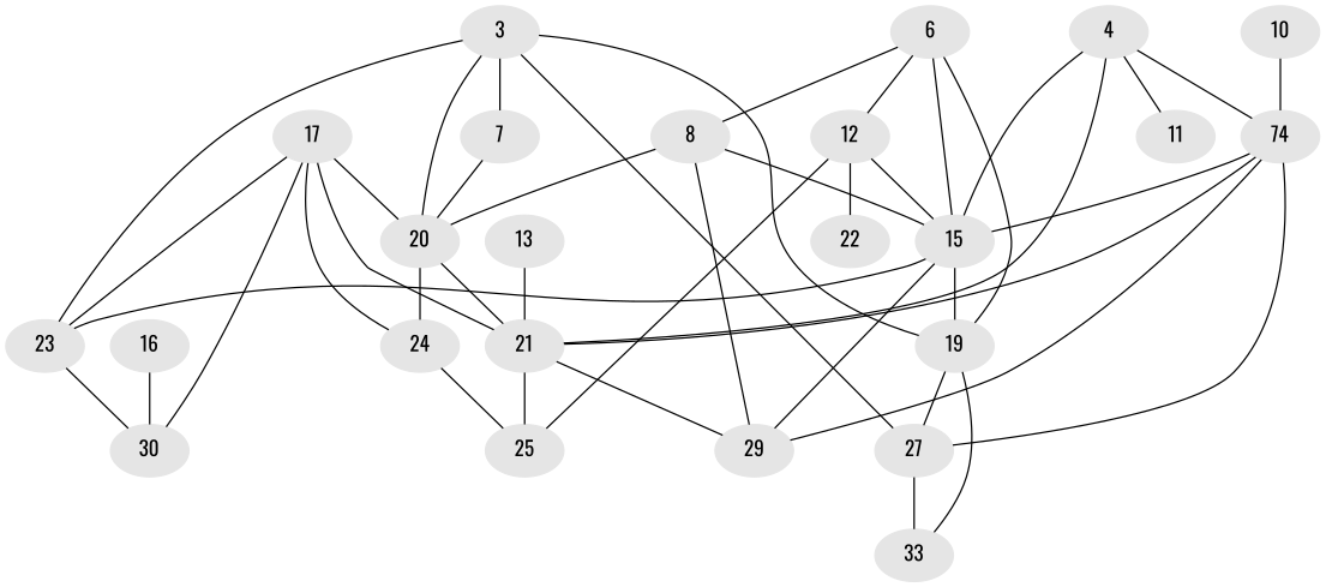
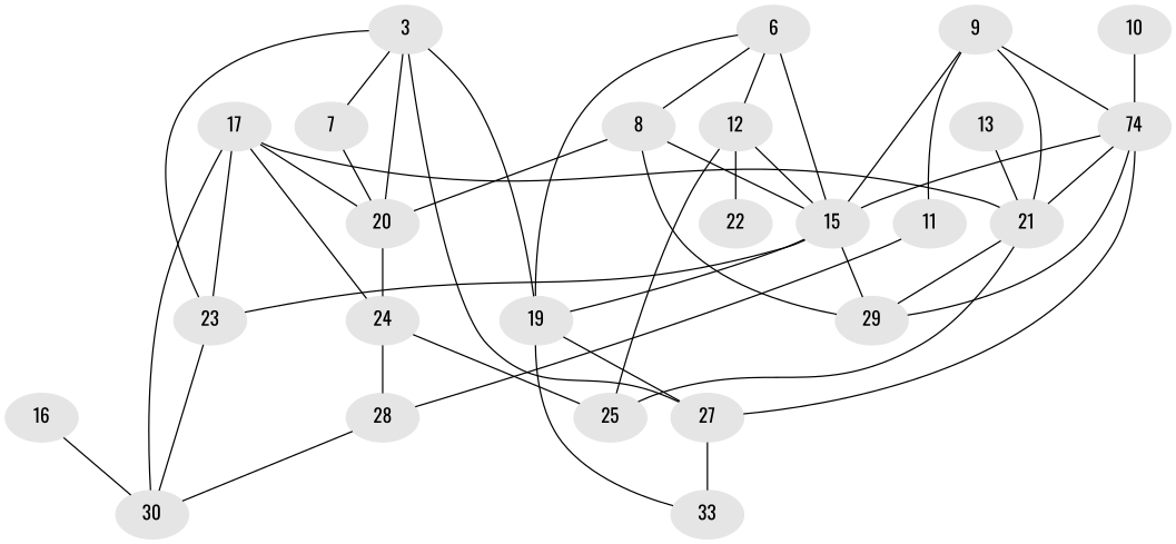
  graph {
    fontname=Oswald
    node [color=gray90 fontname=Oswald style=filled]
    edge [fontname=Oswald weight=1.0]
    3
    7
    19
    20
    23
    27
    33
    21
    24
    30
-   4
+   4 [label=9]
    11
    n13 [label=74]
    15
+   28
    29
    25
    6
    8
    12
    22
    10
    13
    16
    17
    3 -- 7
    3 -- 19
    3 -- 20
    3 -- 23
    3 -- 27
    7 -- 20
    19 -- 27
    19 -- 33
-   20 -- 21
    20 -- 24
    23 -- 30
    27 -- 33 [weight=2.0]
    21 -- 29
    21 -- 25
+   24 -- 28
    24 -- 25
    4 -- 21
    4 -- 11
    4 -- n13
    4 -- 15
+   11 -- 28
    n13 -- 27
    n13 -- 21
    n13 -- 15
    n13 -- 29
    15 -- 19 [weight=2.0]
    15 -- 23
    15 -- 29
+   28 -- 30
    6 -- 19
    6 -- 15 [weight=3.0]
    6 -- 8
    6 -- 12
    8 -- 20 [weight=2.0]
    8 -- 15
    8 -- 29
    12 -- 15
    12 -- 25
    12 -- 22
    10 -- n13
    13 -- 21
    16 -- 30
    17 -- 20
    17 -- 23
    17 -- 21 [weight=2.0]
    17 -- 24
    17 -- 30
  }
